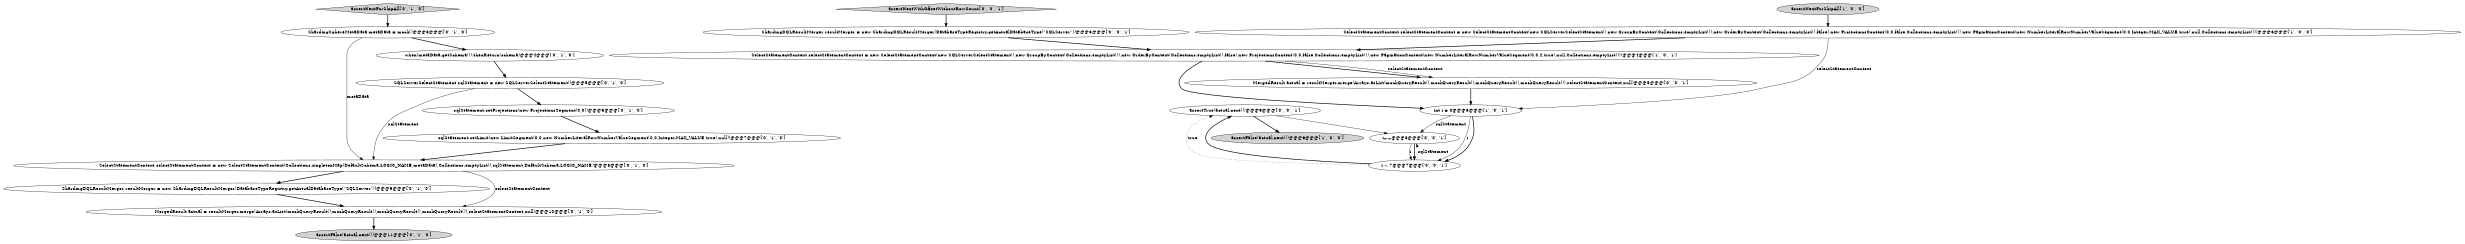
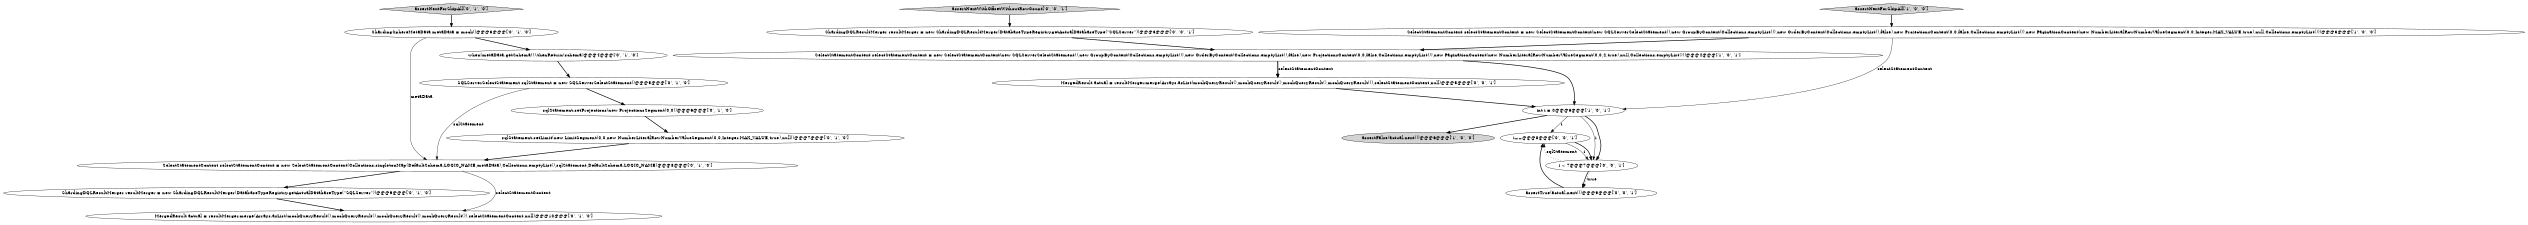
  digraph {
    node [fillcolor=white shape=ellipse style=filled]
    edge [style=bold]
    n1 [label="ShardingDQLResultMerger resultMerger = new ShardingDQLResultMerger(DatabaseTypeRegistry.getActualDatabaseType(\"SQLServer\"))@@@9@@@['0', '1', '0']"]
    n2 [label="MergedResult actual = resultMerger.merge(Arrays.asList(mockQueryResult(),mockQueryResult(),mockQueryResult(),mockQueryResult()),selectStatementContext,null)@@@10@@@['0', '1', '0']"]
-   n3 [fillcolor=lightgray label="assertFalse(actual.next())@@@11@@@['0', '1', '0']"]
    n4 [fillcolor=lightgray label="assertFalse(actual.next())@@@6@@@['1', '0', '0']"]
    n5 [label="SQLServerSelectStatement sqlStatement = new SQLServerSelectStatement()@@@5@@@['0', '1', '0']"]
    n6 [label="SelectStatementContext selectStatementContext = new SelectStatementContext(Collections.singletonMap(DefaultSchema.LOGIC_NAME,metaData),Collections.emptyList(),sqlStatement,DefaultSchema.LOGIC_NAME)@@@8@@@['0', '1', '0']"]
    n7 [label="sqlStatement.setProjections(new ProjectionsSegment(0,0))@@@6@@@['0', '1', '0']"]
    n8 [label="sqlStatement.setLimit(new LimitSegment(0,0,new NumberLiteralRowNumberValueSegment(0,0,Integer.MAX_VALUE,true),null))@@@7@@@['0', '1', '0']"]
    n9 [fillcolor=lightgray label="assertNextForSkipAll['0', '1', '0']" shape=diamond]
    n10 [label="ShardingSphereMetaData metaData = mock()@@@3@@@['0', '1', '0']"]
    n11 [label="when(metaData.getSchema()).thenReturn(schema)@@@4@@@['0', '1', '0']"]
    n12 [label="SelectStatementContext selectStatementContext = new SelectStatementContext(new SQLServerSelectStatement(),new GroupByContext(Collections.emptyList()),new OrderByContext(Collections.emptyList(),false),new ProjectionsContext(0,0,false,Collections.emptyList()),new PaginationContext(new NumberLiteralRowNumberValueSegment(0,0,Integer.MAX_VALUE,true),null,Collections.emptyList()))@@@3@@@['1', '0', '0']"]
    n13 [label="int i = 0@@@6@@@['1', '0', '1']"]
    n14 [label="SelectStatementContext selectStatementContext = new SelectStatementContext(new SQLServerSelectStatement(),new GroupByContext(Collections.emptyList()),new OrderByContext(Collections.emptyList(),false),new ProjectionsContext(0,0,false,Collections.emptyList()),new PaginationContext(new NumberLiteralRowNumberValueSegment(0,0,2,true),null,Collections.emptyList()))@@@4@@@['1', '0', '1']"]
    n15 [label="i++@@@8@@@['0', '0', '1']"]
    n16 [label="i < 7@@@7@@@['0', '0', '1']"]
    n17 [label="MergedResult actual = resultMerger.merge(Arrays.asList(mockQueryResult(),mockQueryResult(),mockQueryResult(),mockQueryResult()),selectStatementContext,null)@@@5@@@['0', '0', '1']"]
    n18 [label="assertTrue(actual.next())@@@9@@@['0', '0', '1']"]
-   n19 [fillcolor=lightgray label="assertNextForSkipAll['1', '0', '0']"]
+   n19 [fillcolor=lightgray label="assertNextForSkipAll['1', '0', '0']" shape=diamond]
    n20 [fillcolor=lightgray label="assertNextWithOffsetWithoutRowCount['0', '0', '1']" shape=diamond]
    n21 [label="ShardingDQLResultMerger resultMerger = new ShardingDQLResultMerger(DatabaseTypeRegistry.getActualDatabaseType(\"SQLServer\"))@@@3@@@['0', '0', '1']"]
    n1 -> n2
-   n2 -> n3
    n5 -> n6 [label=sqlStatement style=solid]
    n5 -> n7
    n6 -> n1
    n6 -> n2 [label=selectStatementContext style=solid]
    n7 -> n8
    n8 -> n6
    n9 -> n10
    n10 -> n6 [label=metaData style=solid]
    n10 -> n11
    n11 -> n5
    n12 -> n13 [label=selectStatementContext style=solid]
    n12 -> n14
-   n18 -> n4
-   n13 -> n15 [label=sqlStatement style=solid]
+   n13 -> n4
+   n13 -> n15 [label=i style=solid]
    n13 -> n16 [label=i style=solid]
    n13 -> n16
    n14 -> n13
    n14 -> n17
    n14 -> n17 [label=selectStatementContext style=solid]
    n15 -> n16 [label=i style=solid]
    n15 -> n16
    n16 -> n15 [label=sqlStatement style=dotted]
    n16 -> n18 [label=true style=dotted]
    n16 -> n18
    n17 -> n13
-   n18 -> n15 [style=solid]
+   n18 -> n15
    n19 -> n12
    n20 -> n21
    n21 -> n14
  }
